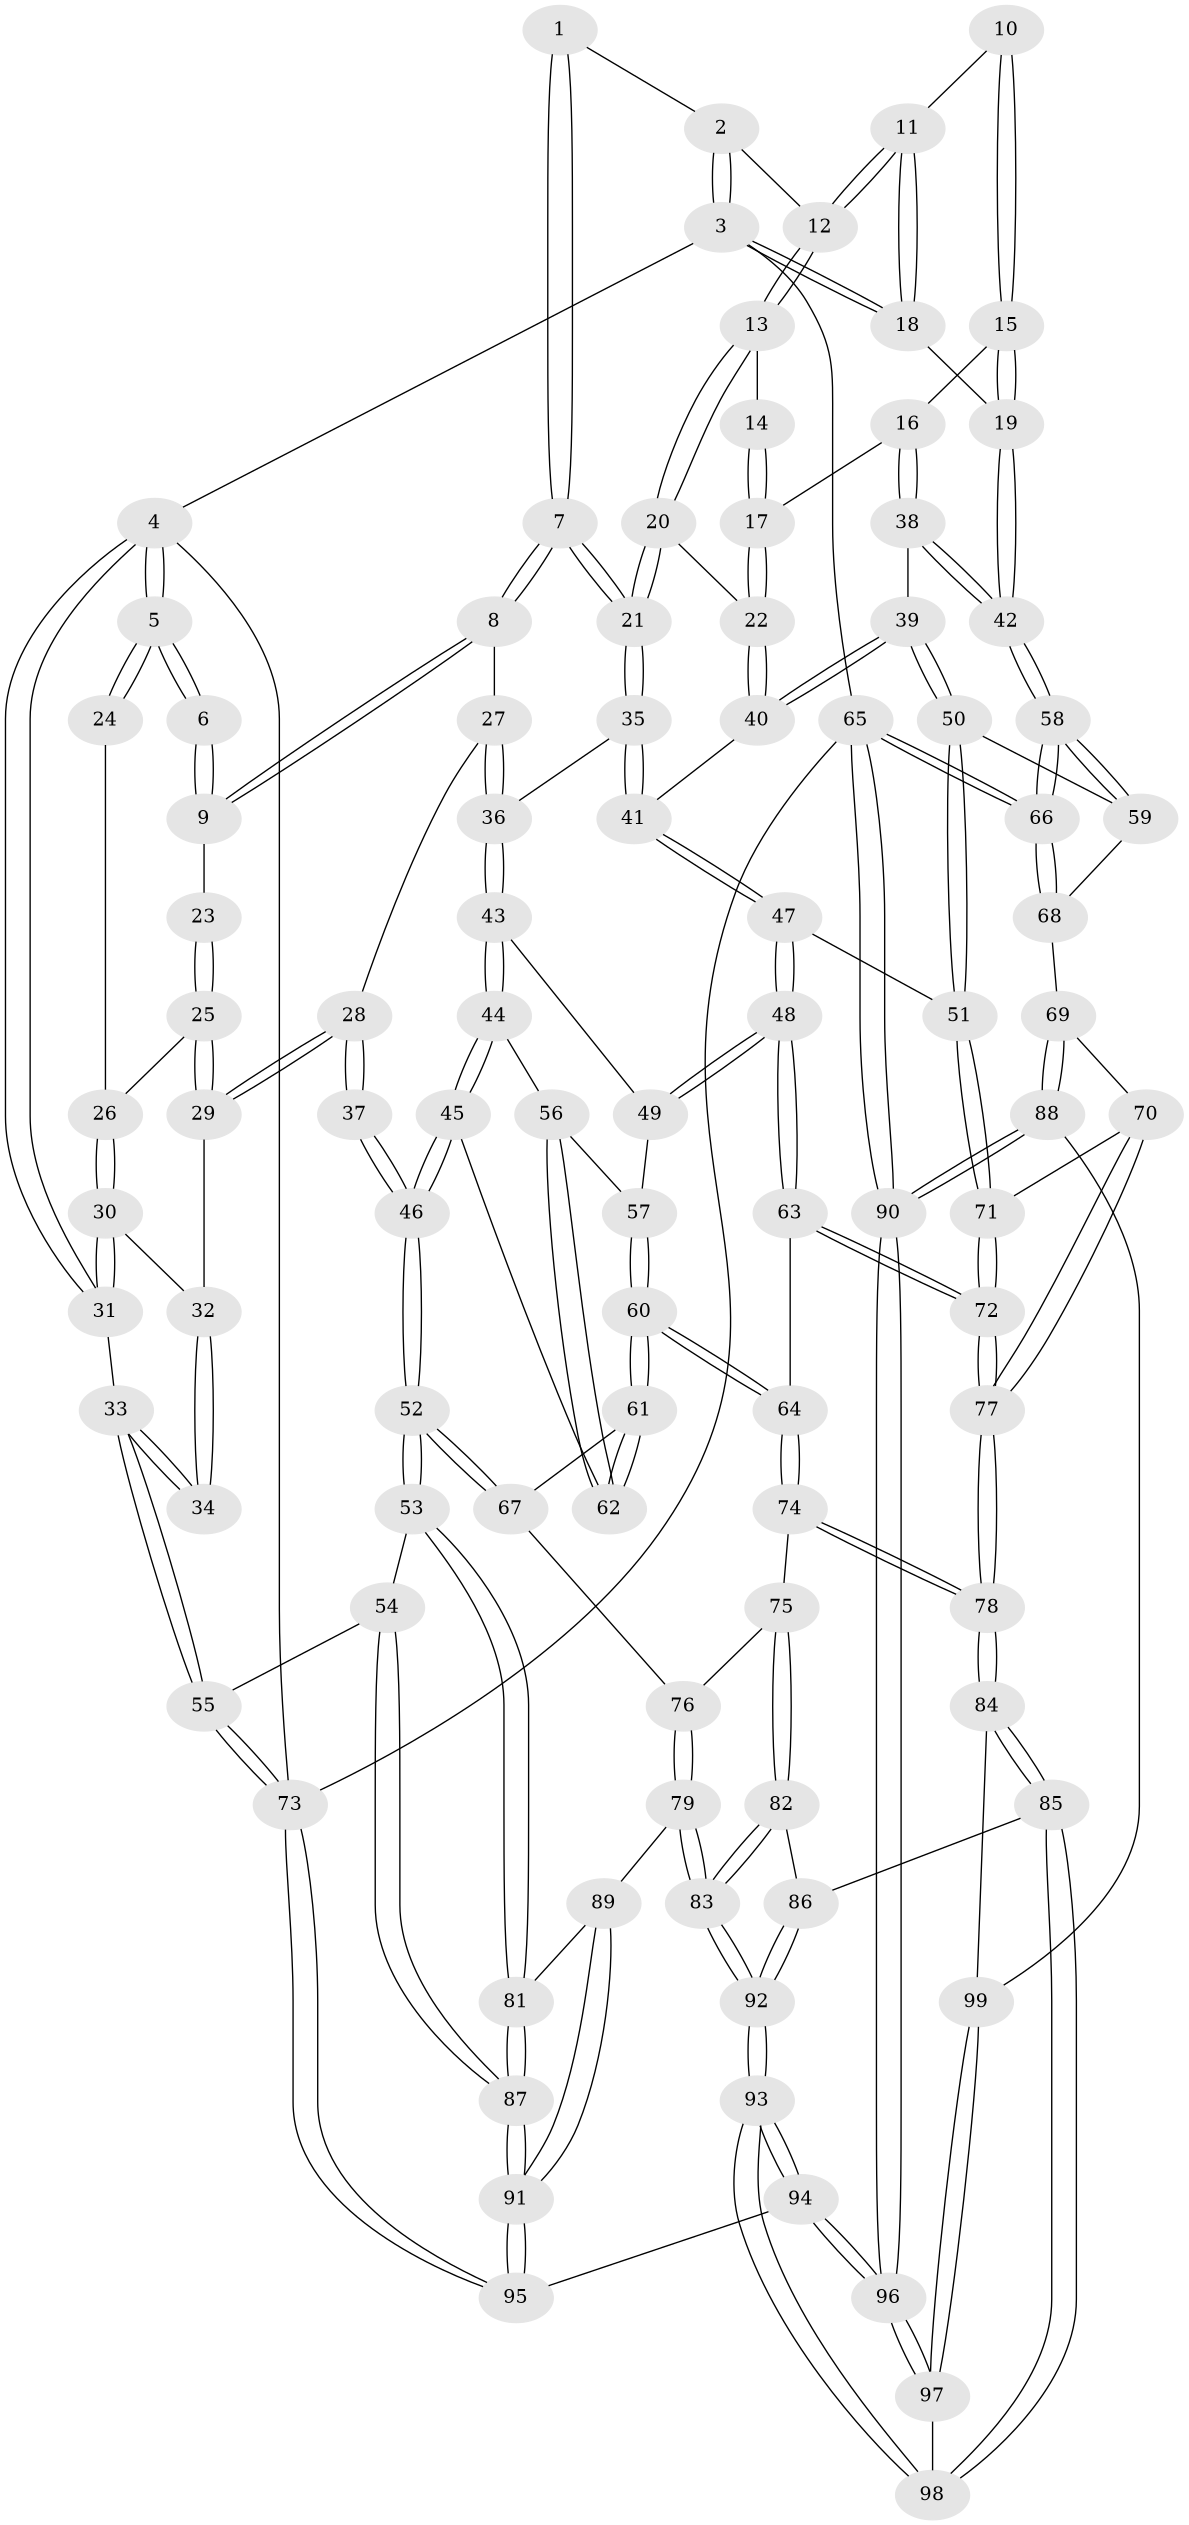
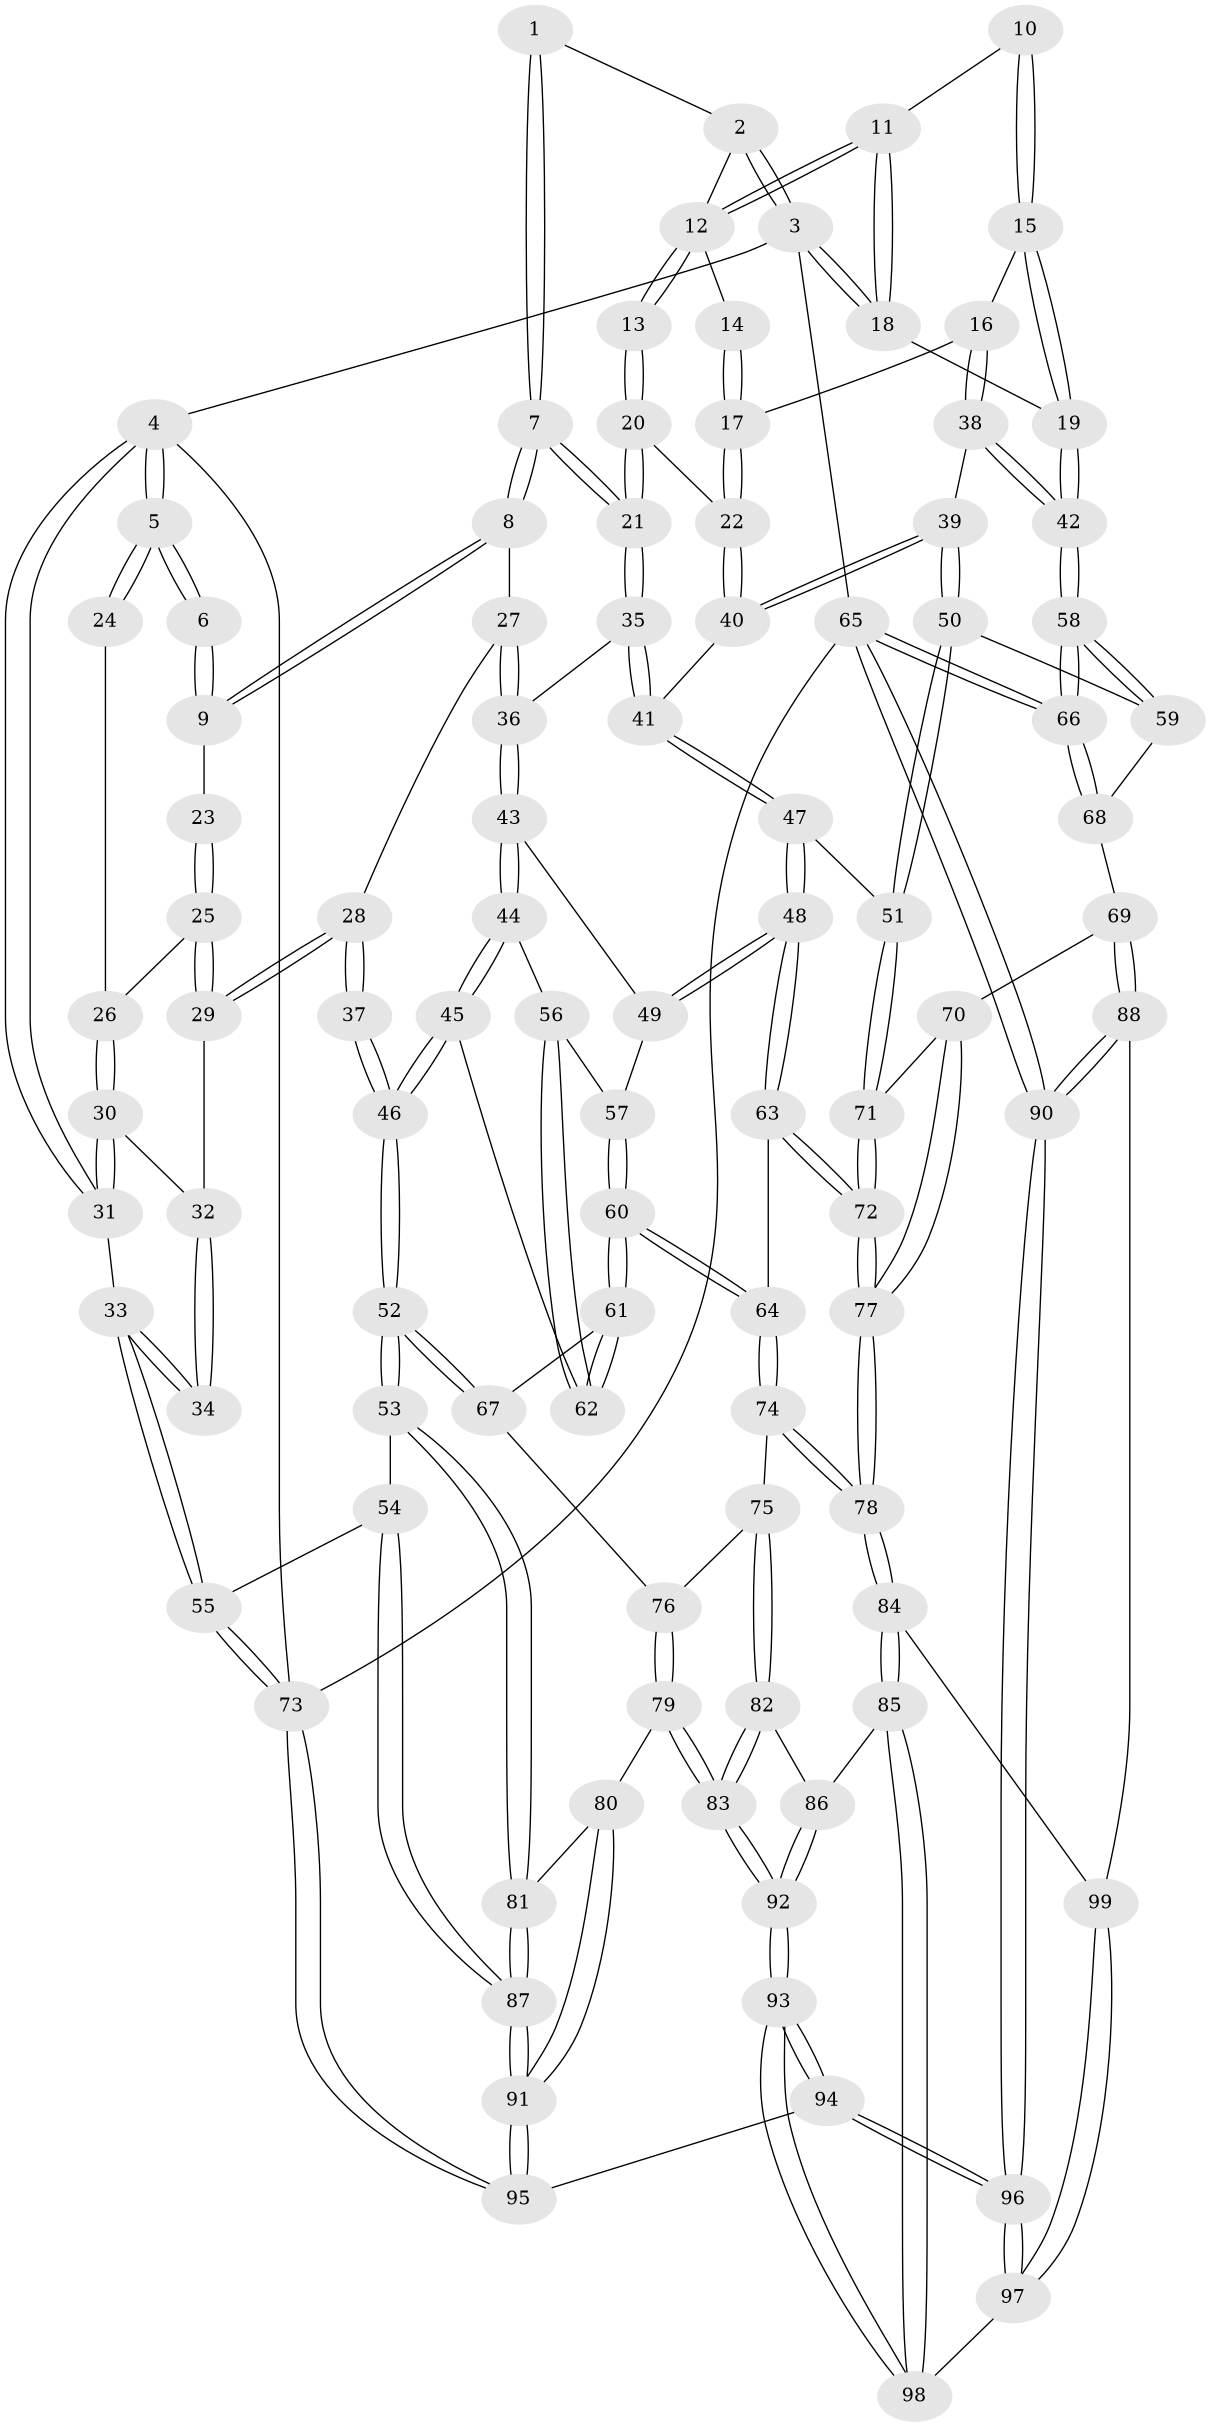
  graph {
    node [color=gray90 style=filled]
    1
    2
    7
    3
    12
    8
    21
    4
    18
    65
    13
    5
    31
    73
    19
    66
    90
    6
    24
    33
    95
    9
    26
    23
    27
    35
    28
    36
    25
    10
    11
    15
    16
    14
    20
    17
    22
    38
    42
    39
    40
    58
    41
    29
    30
    32
    37
    43
    46
    34
    55
    47
    44
    49
    52
    50
    51
    59
    48
    45
    56
    57
    62
    53
    67
    63
    71
    64
    72
    60
    68
    54
    81
    76
    87
    91
    61
    69
    74
    77
    75
    78
    96
    79
    70
    88
    n87 [label=99]
    82
    84
    83
    86
-   80 [label=89]
+   80
    85
    92
    93
    98
    97
    94
    1 -- 2
    1 -- 7
    1 -- 7
    2 -- 3
    2 -- 3
    2 -- 12
    7 -- 8
    7 -- 8
    7 -- 21
    7 -- 21
    3 -- 4
    3 -- 18
    3 -- 18
    3 -- 65
    12 -- 13
    12 -- 13
    8 -- 9
    8 -- 9
    8 -- 27
    21 -- 35
    21 -- 35
    4 -- 5
    4 -- 5
    4 -- 31
    4 -- 31
    4 -- 73
    18 -- 19
    65 -- 73
    65 -- 66
    65 -- 66
    65 -- 90
    65 -- 90
-   13 -- 14
+   12 -- 14
    13 -- 20
    13 -- 20
    5 -- 6
    5 -- 6
    5 -- 24
    5 -- 24
    31 -- 33
    73 -- 95
    73 -- 95
    19 -- 42
    19 -- 42
    66 -- 68
    66 -- 68
    90 -- 96
    90 -- 96
    6 -- 9
    6 -- 9
    24 -- 26
    33 -- 34
    33 -- 34
    33 -- 55
    33 -- 55
    9 -- 23
    26 -- 30
    26 -- 30
    23 -- 25
    23 -- 25
    27 -- 28
    27 -- 36
    27 -- 36
    35 -- 36
    35 -- 41
    35 -- 41
    28 -- 29
    28 -- 29
    28 -- 37
    28 -- 37
    36 -- 43
    36 -- 43
    25 -- 26
    25 -- 29
    25 -- 29
    10 -- 11
    10 -- 15
    10 -- 15
    11 -- 12
    11 -- 12
    11 -- 18
    11 -- 18
    15 -- 19
    15 -- 19
    15 -- 16
    16 -- 17
    16 -- 38
    16 -- 38
    14 -- 17
    14 -- 17
    20 -- 21
    20 -- 21
    20 -- 22
    17 -- 22
    17 -- 22
    22 -- 40
    22 -- 40
    38 -- 42
    38 -- 42
    38 -- 39
    42 -- 58
    42 -- 58
    39 -- 40
    39 -- 40
    39 -- 50
    39 -- 50
    40 -- 41
    58 -- 66
    58 -- 66
    58 -- 59
    58 -- 59
    41 -- 47
    41 -- 47
    29 -- 32
    30 -- 31
    30 -- 31
    30 -- 32
    32 -- 34
    32 -- 34
    37 -- 46
    37 -- 46
    43 -- 44
    43 -- 44
    43 -- 49
    46 -- 52
    46 -- 52
    55 -- 73
    55 -- 73
    47 -- 51
    47 -- 48
    47 -- 48
    44 -- 45
    44 -- 45
    44 -- 56
    49 -- 57
    52 -- 53
    52 -- 53
    52 -- 67
    52 -- 67
    50 -- 51
    50 -- 51
    50 -- 59
    51 -- 71
    51 -- 71
    59 -- 68
    48 -- 49
    48 -- 49
    48 -- 63
    48 -- 63
    45 -- 46
    45 -- 46
    45 -- 62
    56 -- 57
    56 -- 62
    56 -- 62
    57 -- 60
    57 -- 60
    53 -- 54
    53 -- 81
    53 -- 81
    67 -- 76
    63 -- 64
    63 -- 72
    63 -- 72
    71 -- 72
    71 -- 72
    64 -- 74
    64 -- 74
    72 -- 77
    72 -- 77
    60 -- 64
    60 -- 64
    60 -- 61
    60 -- 61
    68 -- 69
    54 -- 55
    54 -- 87
    54 -- 87
    81 -- 87
    81 -- 87
    76 -- 79
    76 -- 79
    87 -- 91
    87 -- 91
    91 -- 95
    91 -- 95
    61 -- 62
    61 -- 62
    61 -- 67
    69 -- 70
    69 -- 88
    69 -- 88
    74 -- 75
    74 -- 78
    74 -- 78
    77 -- 78
    77 -- 78
    75 -- 76
    75 -- 82
    75 -- 82
    78 -- 84
    78 -- 84
    96 -- 97
    96 -- 97
    79 -- 83
    79 -- 83
    79 -- 80
    70 -- 71
    70 -- 77
    70 -- 77
    88 -- 90
    88 -- 90
    88 -- n87
    n87 -- 97
    n87 -- 97
    82 -- 83
    82 -- 83
    82 -- 86
    84 -- n87
    84 -- 85
    84 -- 85
    83 -- 92
    83 -- 92
    86 -- 92
    86 -- 92
    80 -- 81
    80 -- 91
    80 -- 91
    85 -- 86
    85 -- 98
    85 -- 98
    92 -- 93
    92 -- 93
    93 -- 98
    93 -- 98
    93 -- 94
    93 -- 94
    97 -- 98
    94 -- 95
    94 -- 96
    94 -- 96
  }
